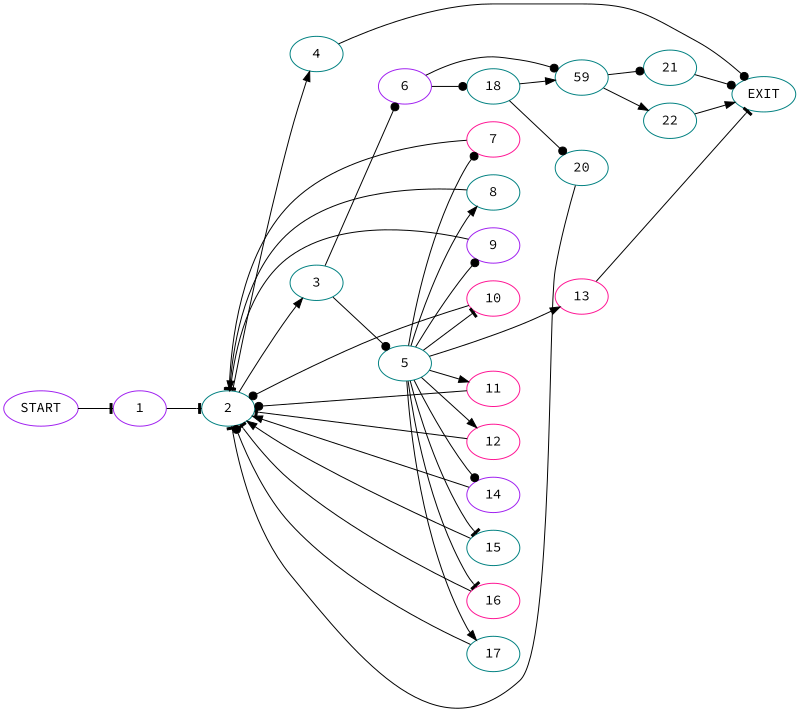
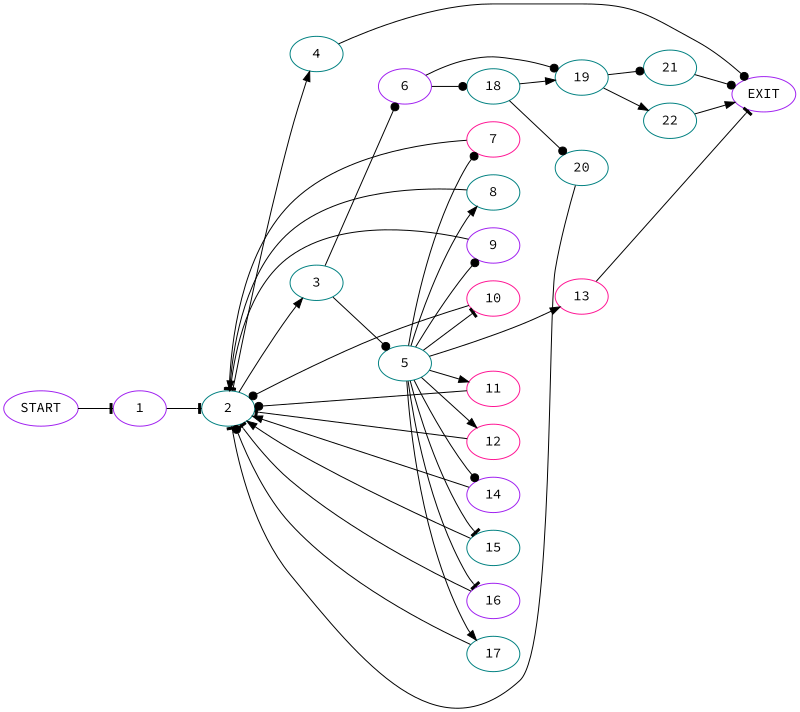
  digraph {
    fontname="Source Code Pro"
    rankdir=LR
    node [color=teal fontname="Source Code Pro"]
    edge [arrowhead=dot fontname="Source Code Pro"]
    n1 [color=purple label=START]
    1 [color=purple]
    2
-   n4 [label=EXIT]
+   n4 [color=purple label=EXIT]
    3
    4
    5
    6 [color=purple]
    7 [color=deeppink]
    8
    9 [color=purple]
    10 [color=deeppink]
    11 [color=deeppink]
    12 [color=deeppink]
    13 [color=deeppink]
    14 [color=purple]
    15
-   16 [color=deeppink]
+   16 [color=purple]
    17
    18
-   19 [label=59]
+   19
    20
    21
    22
    n1 -> 1 [arrowhead=tee]
    1 -> 2 [arrowhead=tee]
    2 -> 3 [arrowhead=normal]
    2 -> 4 [arrowhead=normal]
    3 -> 5
    3 -> 6
    4 -> n4
    5 -> 7
    5 -> 8 [arrowhead=normal]
    5 -> 9
    5 -> 10 [arrowhead=tee]
    5 -> 11 [arrowhead=normal]
    5 -> 12 [arrowhead=normal]
    5 -> 13 [arrowhead=normal]
    5 -> 14
    5 -> 15 [arrowhead=tee]
    5 -> 16 [arrowhead=tee]
    5 -> 17 [arrowhead=normal]
    6 -> 18
    6 -> 19
    7 -> 2 [arrowhead=tee]
    8 -> 2 [arrowhead=normal]
    9 -> 2 [arrowhead=tee]
    10 -> 2
    11 -> 2
    12 -> 2 [arrowhead=tee]
    13 -> n4 [arrowhead=tee]
    14 -> 2 [arrowhead=normal]
    15 -> 2 [arrowhead=normal]
    16 -> 2 [arrowhead=tee]
    17 -> 2
    18 -> 19 [arrowhead=normal]
    18 -> 20
    19 -> 21
    19 -> 22 [arrowhead=normal]
    20 -> 2 [arrowhead=tee]
    21 -> n4
    22 -> n4 [arrowhead=normal]
  }
